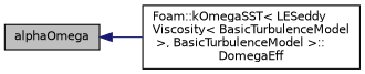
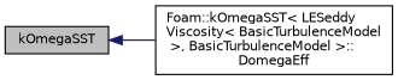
  digraph {
    rankdir=LR
    node [color=black fontname=Helvetica fontsize=10 shape=record]
-   n1 [fillcolor=grey75 fontcolor=black height=0.2 label=alphaOmega style=filled width=0.4]
+   n1 [fillcolor=grey75 fontcolor=black height=0.2 label=kOmegaSST style=filled width=0.4]
    n2 [height=0.2 label="Foam::kOmegaSST\< LESeddy\lViscosity\< BasicTurbulenceModel\l \>, BasicTurbulenceModel \>::\lDomegaEff" width=0.4]
    n1 -> n2 [color=midnightblue dir=back fontname=Helvetica fontsize=10 labelfontname=Helvetica labelfontsize=10 style=solid]
  }
